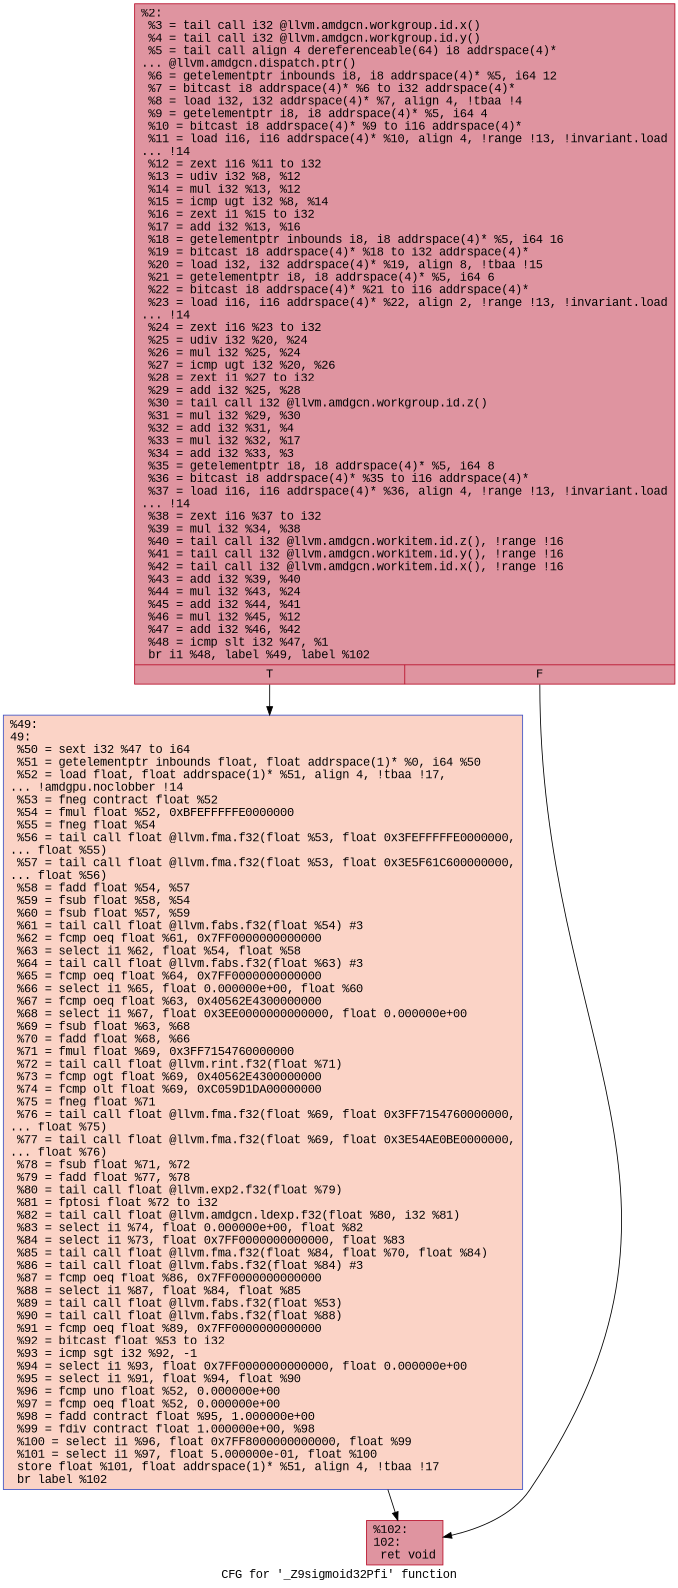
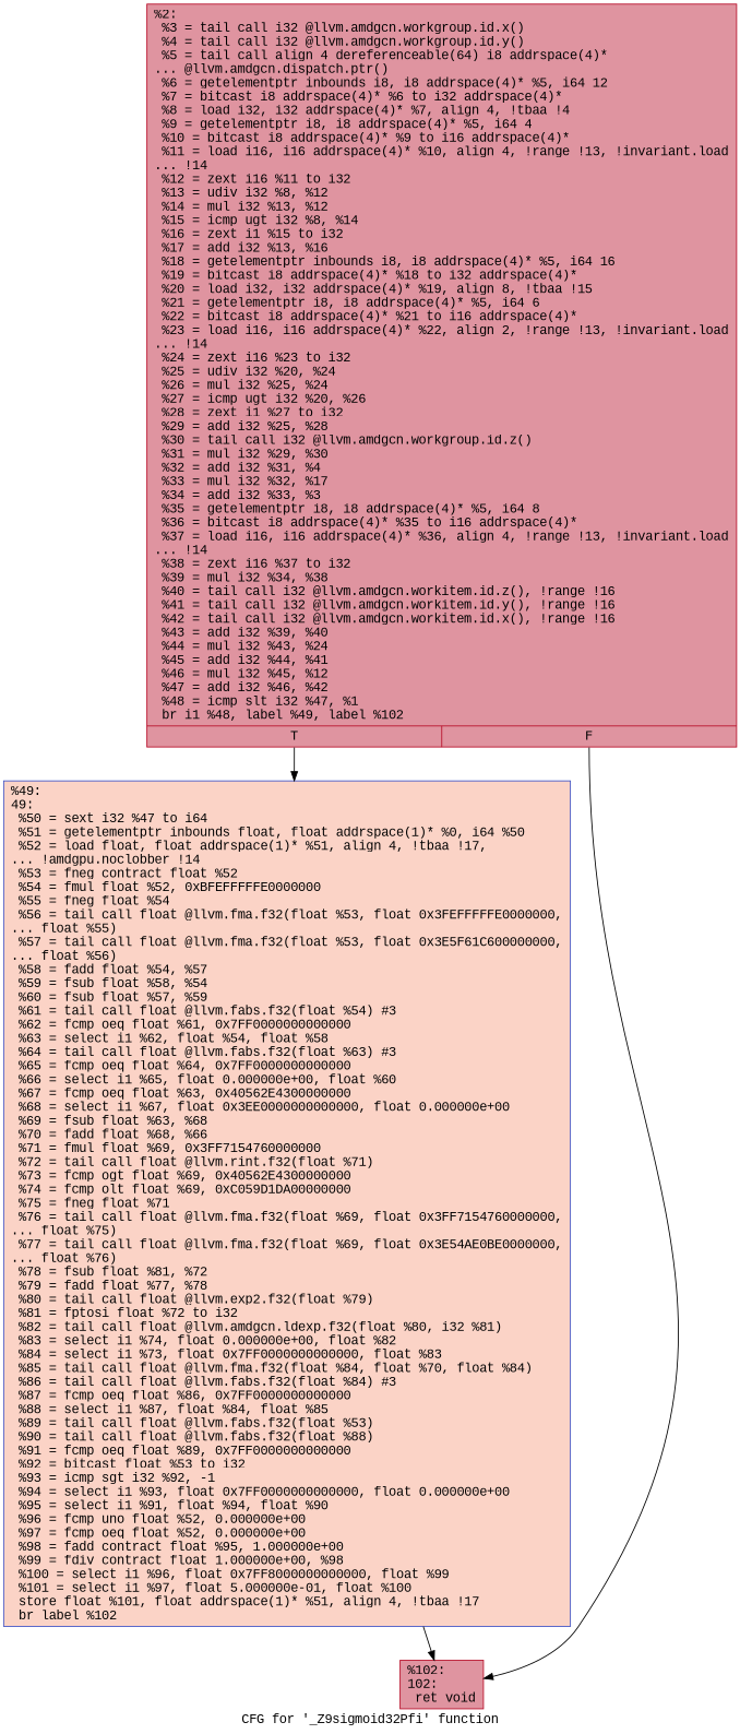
  digraph {
    label="CFG for '_Z9sigmoid32Pfi' function"
    fontname="Liberation Mono"
    node [color="#b70d28ff" fillcolor="#b70d2870" shape=record style=filled fontname="Liberation Mono"]
    edge [fontname="Liberation Mono"]
    n1 [label="{%2:\l  %3 = tail call i32 @llvm.amdgcn.workgroup.id.x()\l  %4 = tail call i32 @llvm.amdgcn.workgroup.id.y()\l  %5 = tail call align 4 dereferenceable(64) i8 addrspace(4)*\l... @llvm.amdgcn.dispatch.ptr()\l  %6 = getelementptr inbounds i8, i8 addrspace(4)* %5, i64 12\l  %7 = bitcast i8 addrspace(4)* %6 to i32 addrspace(4)*\l  %8 = load i32, i32 addrspace(4)* %7, align 4, !tbaa !4\l  %9 = getelementptr i8, i8 addrspace(4)* %5, i64 4\l  %10 = bitcast i8 addrspace(4)* %9 to i16 addrspace(4)*\l  %11 = load i16, i16 addrspace(4)* %10, align 4, !range !13, !invariant.load\l... !14\l  %12 = zext i16 %11 to i32\l  %13 = udiv i32 %8, %12\l  %14 = mul i32 %13, %12\l  %15 = icmp ugt i32 %8, %14\l  %16 = zext i1 %15 to i32\l  %17 = add i32 %13, %16\l  %18 = getelementptr inbounds i8, i8 addrspace(4)* %5, i64 16\l  %19 = bitcast i8 addrspace(4)* %18 to i32 addrspace(4)*\l  %20 = load i32, i32 addrspace(4)* %19, align 8, !tbaa !15\l  %21 = getelementptr i8, i8 addrspace(4)* %5, i64 6\l  %22 = bitcast i8 addrspace(4)* %21 to i16 addrspace(4)*\l  %23 = load i16, i16 addrspace(4)* %22, align 2, !range !13, !invariant.load\l... !14\l  %24 = zext i16 %23 to i32\l  %25 = udiv i32 %20, %24\l  %26 = mul i32 %25, %24\l  %27 = icmp ugt i32 %20, %26\l  %28 = zext i1 %27 to i32\l  %29 = add i32 %25, %28\l  %30 = tail call i32 @llvm.amdgcn.workgroup.id.z()\l  %31 = mul i32 %29, %30\l  %32 = add i32 %31, %4\l  %33 = mul i32 %32, %17\l  %34 = add i32 %33, %3\l  %35 = getelementptr i8, i8 addrspace(4)* %5, i64 8\l  %36 = bitcast i8 addrspace(4)* %35 to i16 addrspace(4)*\l  %37 = load i16, i16 addrspace(4)* %36, align 4, !range !13, !invariant.load\l... !14\l  %38 = zext i16 %37 to i32\l  %39 = mul i32 %34, %38\l  %40 = tail call i32 @llvm.amdgcn.workitem.id.z(), !range !16\l  %41 = tail call i32 @llvm.amdgcn.workitem.id.y(), !range !16\l  %42 = tail call i32 @llvm.amdgcn.workitem.id.x(), !range !16\l  %43 = add i32 %39, %40\l  %44 = mul i32 %43, %24\l  %45 = add i32 %44, %41\l  %46 = mul i32 %45, %12\l  %47 = add i32 %46, %42\l  %48 = icmp slt i32 %47, %1\l  br i1 %48, label %49, label %102\l|{<s0>T|<s1>F}}"]
-   n2 [color="#3d50c3ff" fillcolor="#f59c7d70" label="{%49:\l49:                                               \l  %50 = sext i32 %47 to i64\l  %51 = getelementptr inbounds float, float addrspace(1)* %0, i64 %50\l  %52 = load float, float addrspace(1)* %51, align 4, !tbaa !17,\l... !amdgpu.noclobber !14\l  %53 = fneg contract float %52\l  %54 = fmul float %52, 0xBFEFFFFFE0000000\l  %55 = fneg float %54\l  %56 = tail call float @llvm.fma.f32(float %53, float 0x3FEFFFFFE0000000,\l... float %55)\l  %57 = tail call float @llvm.fma.f32(float %53, float 0x3E5F61C600000000,\l... float %56)\l  %58 = fadd float %54, %57\l  %59 = fsub float %58, %54\l  %60 = fsub float %57, %59\l  %61 = tail call float @llvm.fabs.f32(float %54) #3\l  %62 = fcmp oeq float %61, 0x7FF0000000000000\l  %63 = select i1 %62, float %54, float %58\l  %64 = tail call float @llvm.fabs.f32(float %63) #3\l  %65 = fcmp oeq float %64, 0x7FF0000000000000\l  %66 = select i1 %65, float 0.000000e+00, float %60\l  %67 = fcmp oeq float %63, 0x40562E4300000000\l  %68 = select i1 %67, float 0x3EE0000000000000, float 0.000000e+00\l  %69 = fsub float %63, %68\l  %70 = fadd float %68, %66\l  %71 = fmul float %69, 0x3FF7154760000000\l  %72 = tail call float @llvm.rint.f32(float %71)\l  %73 = fcmp ogt float %69, 0x40562E4300000000\l  %74 = fcmp olt float %69, 0xC059D1DA00000000\l  %75 = fneg float %71\l  %76 = tail call float @llvm.fma.f32(float %69, float 0x3FF7154760000000,\l... float %75)\l  %77 = tail call float @llvm.fma.f32(float %69, float 0x3E54AE0BE0000000,\l... float %76)\l  %78 = fsub float %71, %72\l  %79 = fadd float %77, %78\l  %80 = tail call float @llvm.exp2.f32(float %79)\l  %81 = fptosi float %72 to i32\l  %82 = tail call float @llvm.amdgcn.ldexp.f32(float %80, i32 %81)\l  %83 = select i1 %74, float 0.000000e+00, float %82\l  %84 = select i1 %73, float 0x7FF0000000000000, float %83\l  %85 = tail call float @llvm.fma.f32(float %84, float %70, float %84)\l  %86 = tail call float @llvm.fabs.f32(float %84) #3\l  %87 = fcmp oeq float %86, 0x7FF0000000000000\l  %88 = select i1 %87, float %84, float %85\l  %89 = tail call float @llvm.fabs.f32(float %53)\l  %90 = tail call float @llvm.fabs.f32(float %88)\l  %91 = fcmp oeq float %89, 0x7FF0000000000000\l  %92 = bitcast float %53 to i32\l  %93 = icmp sgt i32 %92, -1\l  %94 = select i1 %93, float 0x7FF0000000000000, float 0.000000e+00\l  %95 = select i1 %91, float %94, float %90\l  %96 = fcmp uno float %52, 0.000000e+00\l  %97 = fcmp oeq float %52, 0.000000e+00\l  %98 = fadd contract float %95, 1.000000e+00\l  %99 = fdiv contract float 1.000000e+00, %98\l  %100 = select i1 %96, float 0x7FF8000000000000, float %99\l  %101 = select i1 %97, float 5.000000e-01, float %100\l  store float %101, float addrspace(1)* %51, align 4, !tbaa !17\l  br label %102\l}"]
+   n2 [color="#3d50c3ff" fillcolor="#f59c7d70" label="{%49:\l49:                                               \l  %50 = sext i32 %47 to i64\l  %51 = getelementptr inbounds float, float addrspace(1)* %0, i64 %50\l  %52 = load float, float addrspace(1)* %51, align 4, !tbaa !17,\l... !amdgpu.noclobber !14\l  %53 = fneg contract float %52\l  %54 = fmul float %52, 0xBFEFFFFFE0000000\l  %55 = fneg float %54\l  %56 = tail call float @llvm.fma.f32(float %53, float 0x3FEFFFFFE0000000,\l... float %55)\l  %57 = tail call float @llvm.fma.f32(float %53, float 0x3E5F61C600000000,\l... float %56)\l  %58 = fadd float %54, %57\l  %59 = fsub float %58, %54\l  %60 = fsub float %57, %59\l  %61 = tail call float @llvm.fabs.f32(float %54) #3\l  %62 = fcmp oeq float %61, 0x7FF0000000000000\l  %63 = select i1 %62, float %54, float %58\l  %64 = tail call float @llvm.fabs.f32(float %63) #3\l  %65 = fcmp oeq float %64, 0x7FF0000000000000\l  %66 = select i1 %65, float 0.000000e+00, float %60\l  %67 = fcmp oeq float %63, 0x40562E4300000000\l  %68 = select i1 %67, float 0x3EE0000000000000, float 0.000000e+00\l  %69 = fsub float %63, %68\l  %70 = fadd float %68, %66\l  %71 = fmul float %69, 0x3FF7154760000000\l  %72 = tail call float @llvm.rint.f32(float %71)\l  %73 = fcmp ogt float %69, 0x40562E4300000000\l  %74 = fcmp olt float %69, 0xC059D1DA00000000\l  %75 = fneg float %71\l  %76 = tail call float @llvm.fma.f32(float %69, float 0x3FF7154760000000,\l... float %75)\l  %77 = tail call float @llvm.fma.f32(float %69, float 0x3E54AE0BE0000000,\l... float %76)\l  %78 = fsub float %81, %72\l  %79 = fadd float %77, %78\l  %80 = tail call float @llvm.exp2.f32(float %79)\l  %81 = fptosi float %72 to i32\l  %82 = tail call float @llvm.amdgcn.ldexp.f32(float %80, i32 %81)\l  %83 = select i1 %74, float 0.000000e+00, float %82\l  %84 = select i1 %73, float 0x7FF0000000000000, float %83\l  %85 = tail call float @llvm.fma.f32(float %84, float %70, float %84)\l  %86 = tail call float @llvm.fabs.f32(float %84) #3\l  %87 = fcmp oeq float %86, 0x7FF0000000000000\l  %88 = select i1 %87, float %84, float %85\l  %89 = tail call float @llvm.fabs.f32(float %53)\l  %90 = tail call float @llvm.fabs.f32(float %88)\l  %91 = fcmp oeq float %89, 0x7FF0000000000000\l  %92 = bitcast float %53 to i32\l  %93 = icmp sgt i32 %92, -1\l  %94 = select i1 %93, float 0x7FF0000000000000, float 0.000000e+00\l  %95 = select i1 %91, float %94, float %90\l  %96 = fcmp uno float %52, 0.000000e+00\l  %97 = fcmp oeq float %52, 0.000000e+00\l  %98 = fadd contract float %95, 1.000000e+00\l  %99 = fdiv contract float 1.000000e+00, %98\l  %100 = select i1 %96, float 0x7FF8000000000000, float %99\l  %101 = select i1 %97, float 5.000000e-01, float %100\l  store float %101, float addrspace(1)* %51, align 4, !tbaa !17\l  br label %102\l}"]
    n3 [label="{%102:\l102:                                              \l  ret void\l}"]
    n1 -> n2 [tailport=s0]
    n1 -> n3 [tailport=s1]
    n2 -> n3
  }
